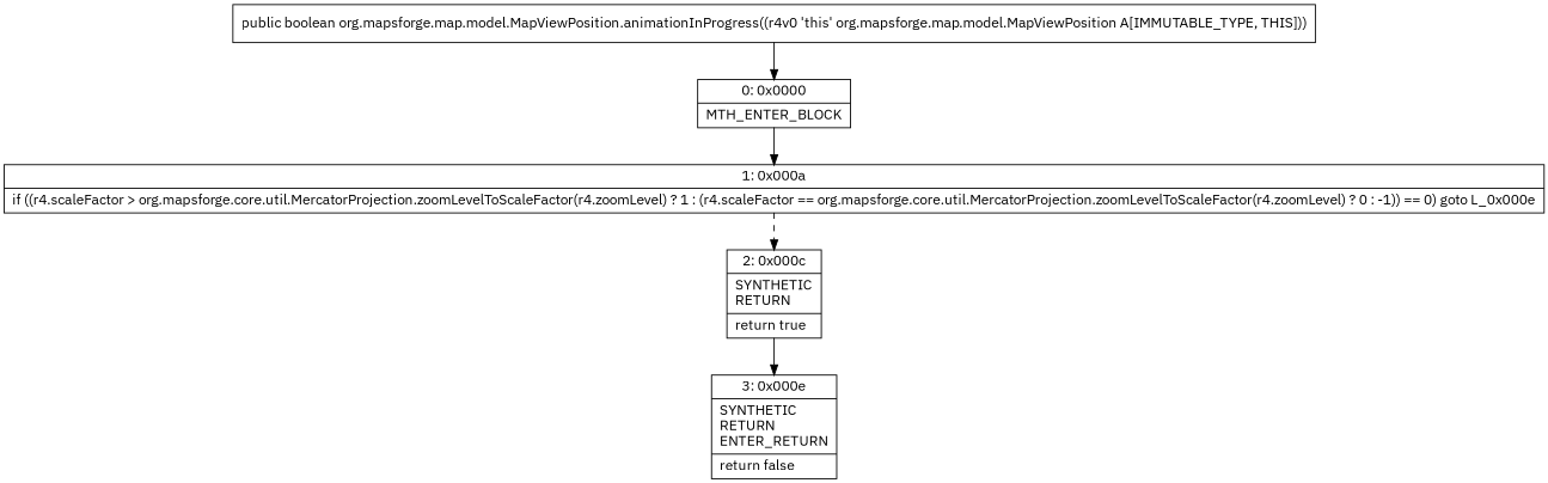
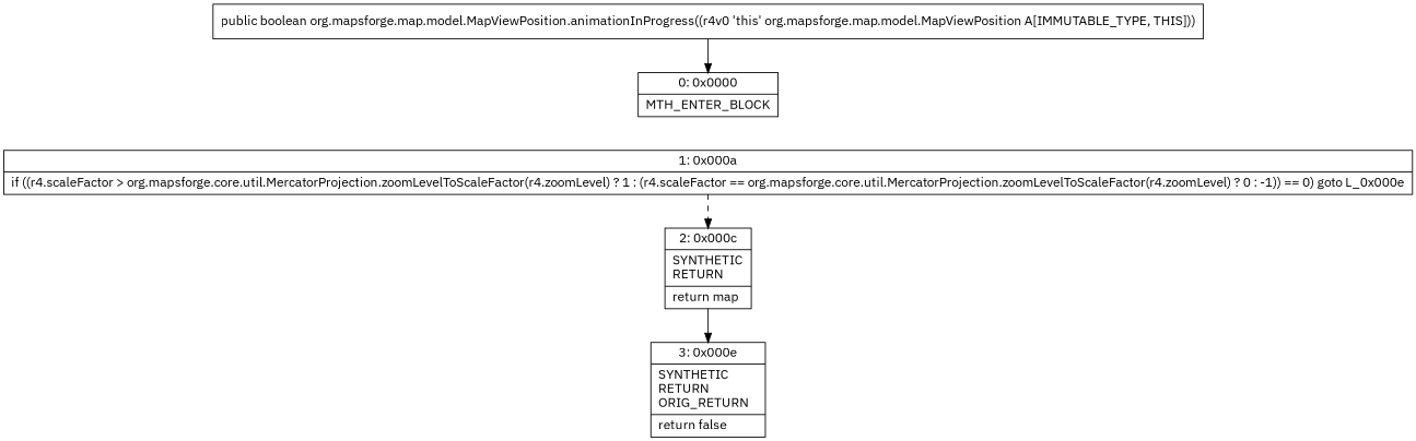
  digraph {
    fontname="IBM Plex Sans"
    node [fontname="IBM Plex Sans" shape=record]
    edge [fontname="IBM Plex Sans"]
    n1 [label="{0\:\ 0x0000|MTH_ENTER_BLOCK\l}"]
    n2 [label="{1\:\ 0x000a|if ((r4.scaleFactor \> org.mapsforge.core.util.MercatorProjection.zoomLevelToScaleFactor(r4.zoomLevel) ? 1 : (r4.scaleFactor == org.mapsforge.core.util.MercatorProjection.zoomLevelToScaleFactor(r4.zoomLevel) ? 0 : \-1)) == 0) goto L_0x000e\l}"]
-   n3 [label="{2\:\ 0x000c|SYNTHETIC\lRETURN\l|return true\l}"]
-   n4 [label="{3\:\ 0x000e|SYNTHETIC\lRETURN\lENTER_RETURN\l|return false\l}"]
+   n3 [label="{2\:\ 0x000c|SYNTHETIC\lRETURN\l|return map\l}"]
+   n4 [label="{3\:\ 0x000e|SYNTHETIC\lRETURN\lORIG_RETURN\l|return false\l}"]
    n5 [label="{public boolean org.mapsforge.map.model.MapViewPosition.animationInProgress((r4v0 'this' org.mapsforge.map.model.MapViewPosition A[IMMUTABLE_TYPE, THIS])) }"]
-   n1 -> n2
    n2 -> n3 [style=dashed]
    n3 -> n4
    n5 -> n1
  }
